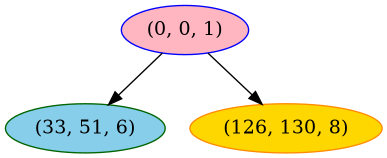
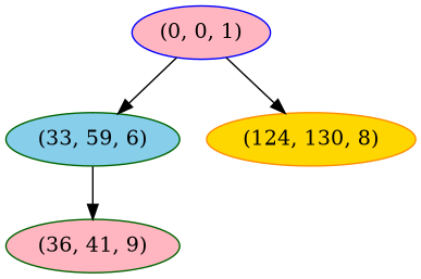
  digraph {
    node [color=darkgreen fillcolor=lightpink style=filled]
    n1 [color=blue label="(0, 0, 1)"]
-   "(33, 51, 6)" [fillcolor=skyblue]
-   "(124, 130, 8)" [color=darkorange fillcolor=gold label="(126, 130, 8)"]
+   "(33, 51, 6)" [fillcolor=skyblue label="(33, 59, 6)"]
+   "(124, 130, 8)" [color=darkorange fillcolor=gold]
+   "(36, 41, 9)"
    n1 -> "(33, 51, 6)"
    n1 -> "(124, 130, 8)"
+   "(33, 51, 6)" -> "(36, 41, 9)"
  }
